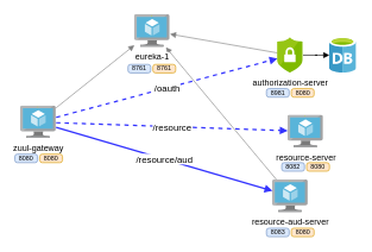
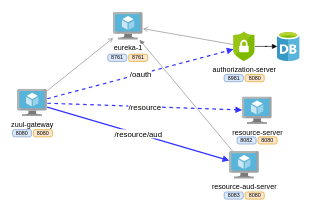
  <mxCell id="0" />
  <mxCell id="1" parent="0" />
  <mxCell id="2" style="edgeStyle=orthogonalEdgeStyle;rounded=0;orthogonalLoop=1;jettySize=auto;html=1;endArrow=block;endFill=1;" parent="1" source="4" target="13" edge="1"><mxGeometry relative="1" as="geometry" /></mxCell>
- <mxCell id="3" style="edgeStyle=none;rounded=0;orthogonalLoop=1;jettySize=auto;html=1;endArrow=block;endFill=1;strokeColor=#808080;" parent="1" source="4" target="23" edge="1"><mxGeometry relative="1" as="geometry" /></mxCell>
+ <mxCell id="3" style="edgeStyle=none;rounded=0;orthogonalLoop=1;jettySize=auto;html=1;endArrow=open;endFill=1;strokeColor=#808080;" parent="1" source="4" target="23" edge="1"><mxGeometry relative="1" as="geometry" /></mxCell>
  <mxCell id="4" value="authorization-server" style="aspect=fixed;html=1;points=[];align=center;image;fontSize=12;image=img/lib/mscae/Security_Center.svg;" parent="1" vertex="1"><mxGeometry x="389" y="52" width="36" height="50" as="geometry" /></mxCell>
  <mxCell id="5" value="resource-server" style="aspect=fixed;html=1;points=[];align=center;image;fontSize=12;image=img/lib/mscae/Virtual_Machine.svg;" parent="1" vertex="1"><mxGeometry x="403.5" y="161" width="50" height="46" as="geometry" /></mxCell>
  <mxCell id="6" style="edgeStyle=none;rounded=0;orthogonalLoop=1;jettySize=auto;html=1;endArrow=block;endFill=1;strokeColor=#808080;" parent="1" source="7" target="23" edge="1"><mxGeometry relative="1" as="geometry" /></mxCell>
  <mxCell id="7" value="resource-aud-server" style="aspect=fixed;html=1;points=[];align=center;image;fontSize=12;image=img/lib/mscae/Virtual_Machine.svg;" parent="1" vertex="1"><mxGeometry x="382" y="252" width="50" height="46" as="geometry" /></mxCell>
- <mxCell id="8" style="rounded=0;orthogonalLoop=1;jettySize=auto;html=1;endArrow=block;endFill=1;strokeColor=#808080;" parent="1" source="12" target="23" edge="1"><mxGeometry relative="1" as="geometry" /></mxCell>
+ <mxCell id="8" style="rounded=0;orthogonalLoop=1;jettySize=auto;html=1;endArrow=open;endFill=1;strokeColor=#808080;" parent="1" source="12" target="23" edge="1"><mxGeometry relative="1" as="geometry" /></mxCell>
  <mxCell id="9" value="/oauth" style="edgeStyle=none;rounded=0;orthogonalLoop=1;jettySize=auto;html=1;endArrow=block;endFill=1;strokeColor=#3333FF;strokeWidth=2;fontSize=13;dashed=1;" parent="1" source="12" target="4" edge="1"><mxGeometry relative="1" as="geometry" /></mxCell>
  <mxCell id="10" value="/resource" style="edgeStyle=none;rounded=0;orthogonalLoop=1;jettySize=auto;html=1;endArrow=block;endFill=1;strokeColor=#3333FF;strokeWidth=2;fontSize=13;dashed=1;" parent="1" source="12" target="5" edge="1"><mxGeometry relative="1" as="geometry" /></mxCell>
  <mxCell id="11" value="/resource/aud" style="edgeStyle=none;rounded=0;orthogonalLoop=1;jettySize=auto;html=1;endArrow=block;endFill=1;strokeColor=#3333FF;strokeWidth=2;fontSize=13;" parent="1" source="12" target="7" edge="1"><mxGeometry relative="1" as="geometry" /></mxCell>
  <mxCell id="12" value="zuul-gateway" style="aspect=fixed;html=1;points=[];align=center;image;fontSize=12;image=img/lib/mscae/Virtual_Machine.svg;" parent="1" vertex="1"><mxGeometry x="28" y="148" width="50" height="46" as="geometry" /></mxCell>
  <mxCell id="13" value="" style="aspect=fixed;html=1;points=[];align=center;image;fontSize=12;image=img/lib/mscae/Database_General.svg;" parent="1" vertex="1"><mxGeometry x="462" y="52" width="38" height="50" as="geometry" /></mxCell>
  <mxCell id="14" value="8981" style="rounded=1;whiteSpace=wrap;html=1;arcSize=30;fillColor=#dae8fc;strokeColor=#6c8ebf;fontSize=9;" parent="1" vertex="1"><mxGeometry x="373.5" y="124" width="32" height="12" as="geometry" /></mxCell>
  <mxCell id="15" value="8080" style="rounded=1;whiteSpace=wrap;html=1;arcSize=30;fillColor=#ffe6cc;strokeColor=#d79b00;fontSize=9;" parent="1" vertex="1"><mxGeometry x="408.5" y="124" width="32" height="12" as="geometry" /></mxCell>
  <mxCell id="16" value="8082" style="rounded=1;whiteSpace=wrap;html=1;arcSize=30;fillColor=#dae8fc;strokeColor=#6c8ebf;fontSize=9;" parent="1" vertex="1"><mxGeometry x="395" y="228" width="32" height="12" as="geometry" /></mxCell>
  <mxCell id="17" value="8080" style="rounded=1;whiteSpace=wrap;html=1;arcSize=30;fillColor=#ffe6cc;strokeColor=#d79b00;fontSize=9;" parent="1" vertex="1"><mxGeometry x="430" y="228" width="32" height="12" as="geometry" /></mxCell>
  <mxCell id="18" value="8083" style="rounded=1;whiteSpace=wrap;html=1;arcSize=30;fillColor=#dae8fc;strokeColor=#6c8ebf;fontSize=9;" parent="1" vertex="1"><mxGeometry x="373.5" y="320" width="32" height="12" as="geometry" /></mxCell>
  <mxCell id="19" value="8080" style="rounded=1;whiteSpace=wrap;html=1;arcSize=30;fillColor=#ffe6cc;strokeColor=#d79b00;fontSize=9;" parent="1" vertex="1"><mxGeometry x="408.5" y="320" width="32" height="12" as="geometry" /></mxCell>
  <mxCell id="20" value="8080" style="rounded=1;whiteSpace=wrap;html=1;arcSize=30;fillColor=#ffe6cc;strokeColor=#d79b00;fontSize=9;" parent="1" vertex="1"><mxGeometry x="55" y="216" width="32" height="12" as="geometry" /></mxCell>
  <mxCell id="21" value="8080" style="rounded=1;whiteSpace=wrap;html=1;arcSize=30;fillColor=#dae8fc;strokeColor=#6c8ebf;fontSize=9;" parent="1" vertex="1"><mxGeometry x="20" y="216" width="32" height="12" as="geometry" /></mxCell>
  <mxCell id="22" value="" style="group" parent="1" vertex="1" connectable="0"><mxGeometry x="188" y="20" width="50" height="46" as="geometry" /></mxCell>
  <mxCell id="23" value="eureka-1" style="aspect=fixed;html=1;points=[];align=center;image;fontSize=12;image=img/lib/mscae/Virtual_Machine.svg;" parent="22" vertex="1"><mxGeometry width="50" height="46" as="geometry" /></mxCell>
  <mxCell id="24" value="8761" style="rounded=1;whiteSpace=wrap;html=1;arcSize=30;fillColor=#dae8fc;strokeColor=#6c8ebf;fontSize=9;" parent="1" vertex="1"><mxGeometry x="179" y="90" width="32" height="12" as="geometry" /></mxCell>
  <mxCell id="25" value="8761" style="rounded=1;whiteSpace=wrap;html=1;arcSize=30;fillColor=#ffe6cc;strokeColor=#d79b00;fontSize=9;" parent="1" vertex="1"><mxGeometry x="214" y="90" width="32" height="12" as="geometry" /></mxCell>
